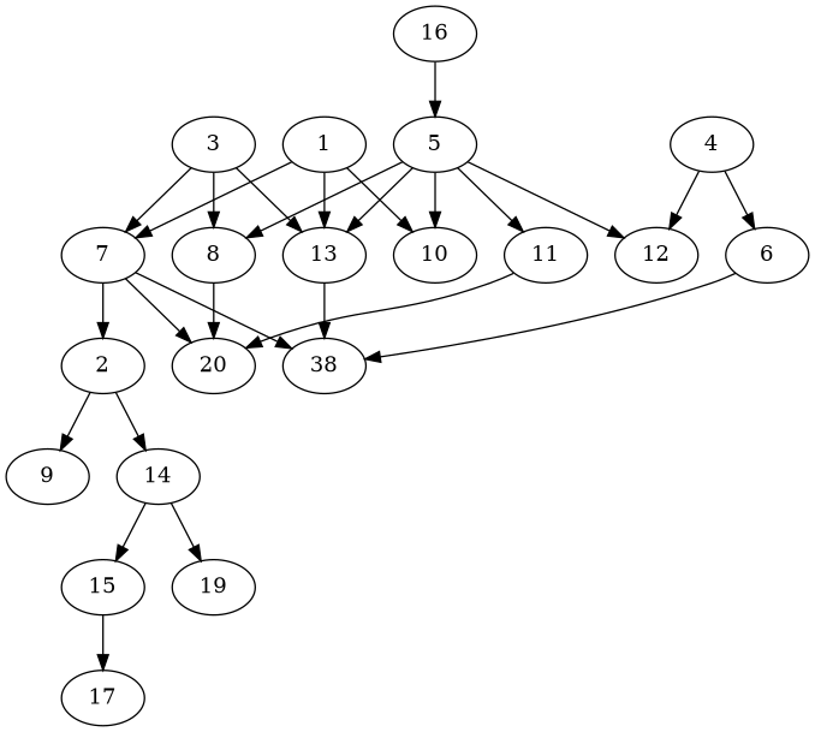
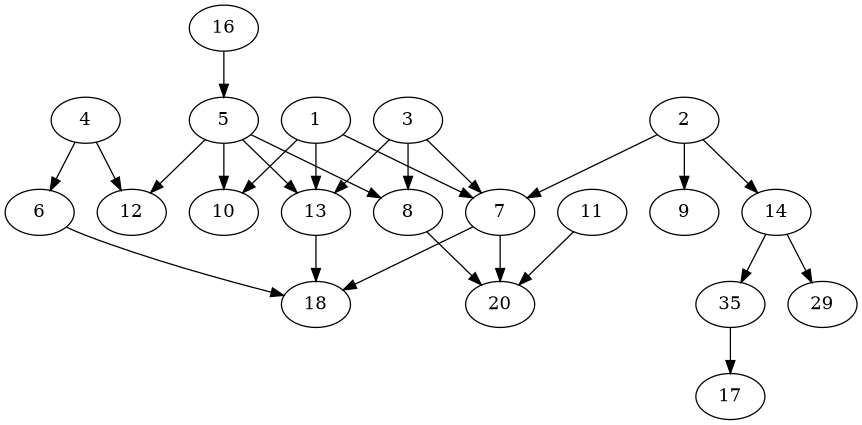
  digraph {
    node [alpha=0.07]
    1 [expect_size=39757824]
    7 [alpha=0.06 expect_size=37641216]
    10 [alpha=0.18 expect_size=17593344]
    13 [alpha=0.01 expect_size=28416000]
-   18 [alpha=0.06 expect_size=13155328 label=38]
+   18 [alpha=0.06 expect_size=13155328]
    20 [alpha=0.03 expect_size=5855232]
    2 [alpha=0.18 expect_size=26237952]
    9 [alpha=0.05 expect_size=26517504]
    14 [expect_size=49308672]
    12 [alpha=0.10 expect_size=33143808]
-   15 [alpha=0.19 expect_size=27589632]
-   19 [alpha=0.04 expect_size=40848384]
+   15 [alpha=0.19 expect_size=27589632 label=35]
+   19 [alpha=0.04 expect_size=40848384 label=29]
    17 [alpha=0.03 expect_size=45437952]
    3 [alpha=0.09 expect_size=52205568]
    8 [alpha=0.12 expect_size=7492608]
    4 [alpha=0.11 expect_size=19392512]
    6 [alpha=0.09 expect_size=38740992]
    5 [alpha=0.19 expect_size=24456192]
    11 [alpha=0.15 expect_size=16702464]
    16 [alpha=0.15 expect_size=24845312]
    1 -> 7
    1 -> 10
    1 -> 13
    7 -> 18
    7 -> 20
    13 -> 18
-   7 -> 2
+   2 -> 7
    2 -> 9
    2 -> 14
    14 -> 15
    14 -> 19
    15 -> 17
    3 -> 7
    3 -> 13
    3 -> 8
    8 -> 20
    4 -> 12
    4 -> 6
    6 -> 18
    5 -> 10
    5 -> 13
    5 -> 12
    5 -> 8
-   5 -> 11
    11 -> 20
    16 -> 5
  }
